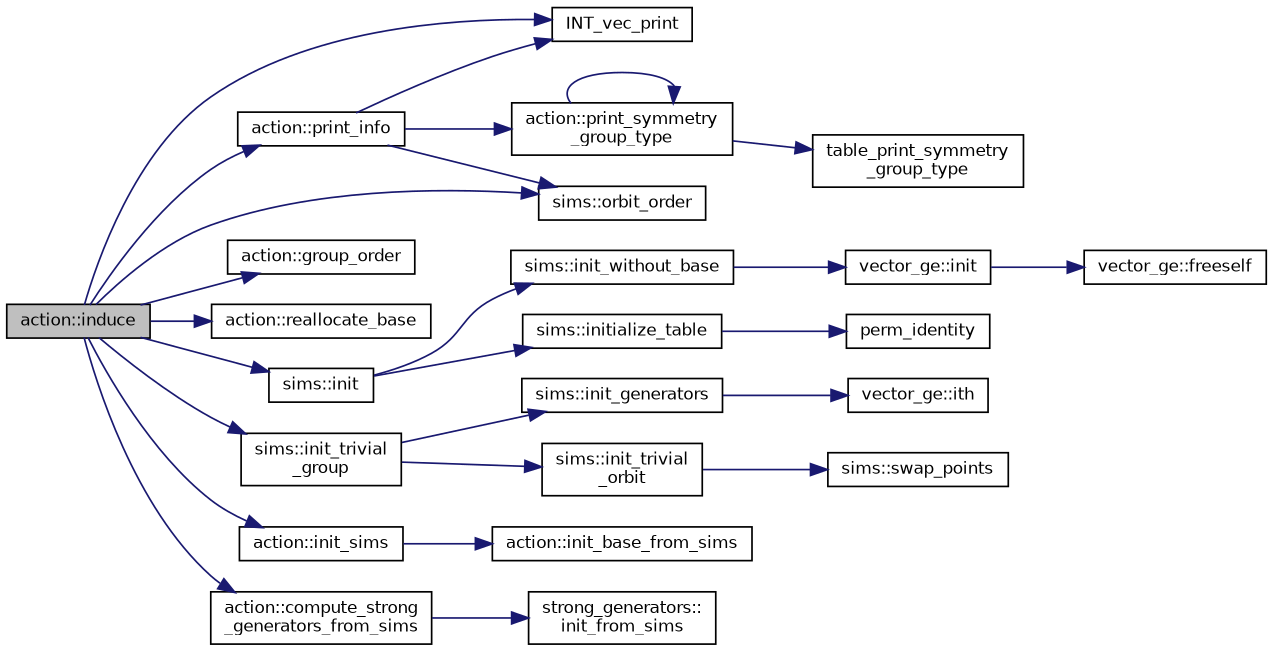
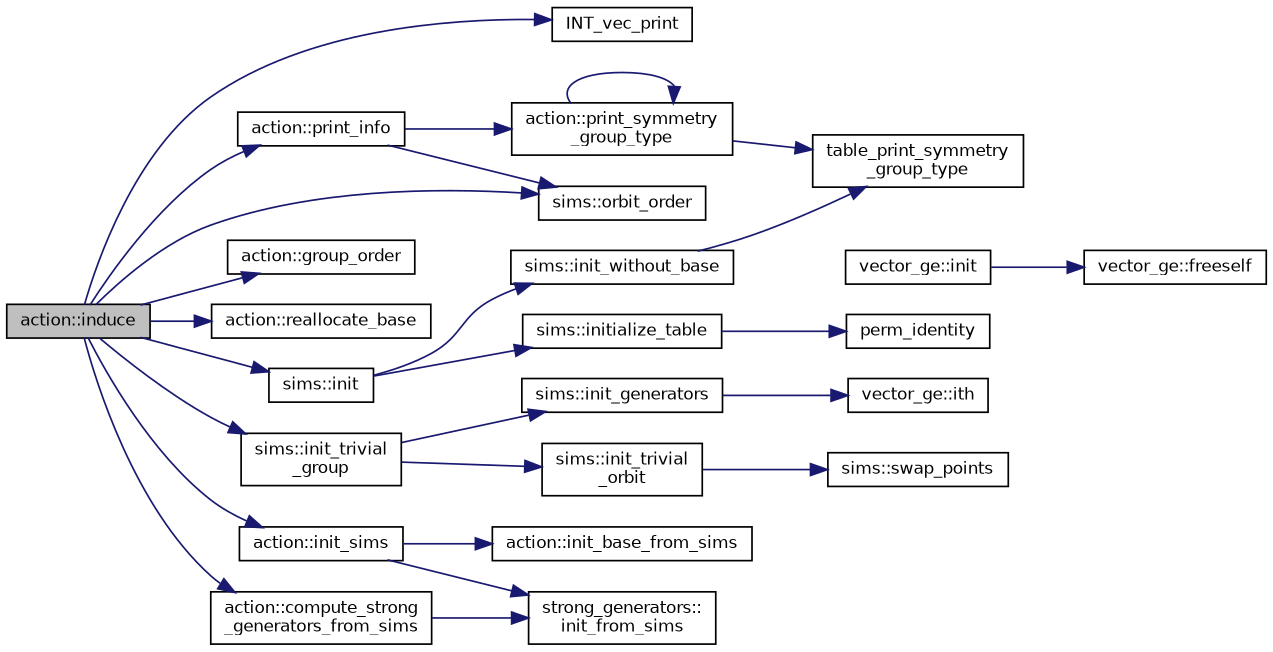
  digraph {
    rankdir=LR
    node [color=black fillcolor=white fontname=Helvetica fontsize=10 shape=record style=filled]
    edge [color=midnightblue fontname=Helvetica fontsize=10 labelfontname=Helvetica labelfontsize=10 style=solid]
    n1 [fillcolor=grey75 fontcolor=black height=0.2 label="action::induce" width=0.4]
    n2 [height=0.2 label="action::print_info" width=0.4]
    n3 [height=0.2 label=INT_vec_print width=0.4]
    n4 [height=0.2 label="sims::orbit_order" width=0.4]
    n5 [height=0.2 label="action::group_order" width=0.4]
    n6 [height=0.2 label="action::reallocate_base" width=0.4]
    n7 [height=0.2 label="sims::init" width=0.4]
    n8 [height=0.2 label="sims::init_trivial\l_group" width=0.4]
    n9 [height=0.2 label="action::init_sims" width=0.4]
    n10 [height=0.2 label="action::compute_strong\l_generators_from_sims" width=0.4]
    n11 [height=0.2 label="action::print_symmetry\l_group_type" width=0.4]
    n12 [height=0.2 label="sims::init_without_base" width=0.4]
    n13 [height=0.2 label="sims::initialize_table" width=0.4]
    n14 [height=0.2 label="sims::init_generators" width=0.4]
    n15 [height=0.2 label="sims::init_trivial\l_orbit" width=0.4]
    n16 [height=0.2 label="action::init_base_from_sims" width=0.4]
    n17 [height=0.2 label="strong_generators::\linit_from_sims" width=0.4]
    n18 [height=0.2 label="table_print_symmetry\l_group_type" width=0.4]
    n19 [height=0.2 label="vector_ge::init" width=0.4]
    n20 [height=0.2 label=perm_identity width=0.4]
    n21 [height=0.2 label="vector_ge::freeself" width=0.4]
    n22 [height=0.2 label="vector_ge::ith" width=0.4]
    n23 [height=0.2 label="sims::swap_points" width=0.4]
    n1 -> n2
    n1 -> n3
    n1 -> n4
    n1 -> n5
    n1 -> n6
    n1 -> n7
    n1 -> n8
    n1 -> n9
    n1 -> n10
-   n2 -> n3
    n2 -> n4
    n2 -> n11
    n7 -> n12
    n7 -> n13
    n8 -> n14
    n8 -> n15
    n9 -> n16
+   n9 -> n17
    n10 -> n17
    n11 -> n11
    n11 -> n18
-   n12 -> n19
+   n12 -> n18
    n13 -> n20
    n14 -> n22
    n15 -> n23
    n19 -> n21
  }
